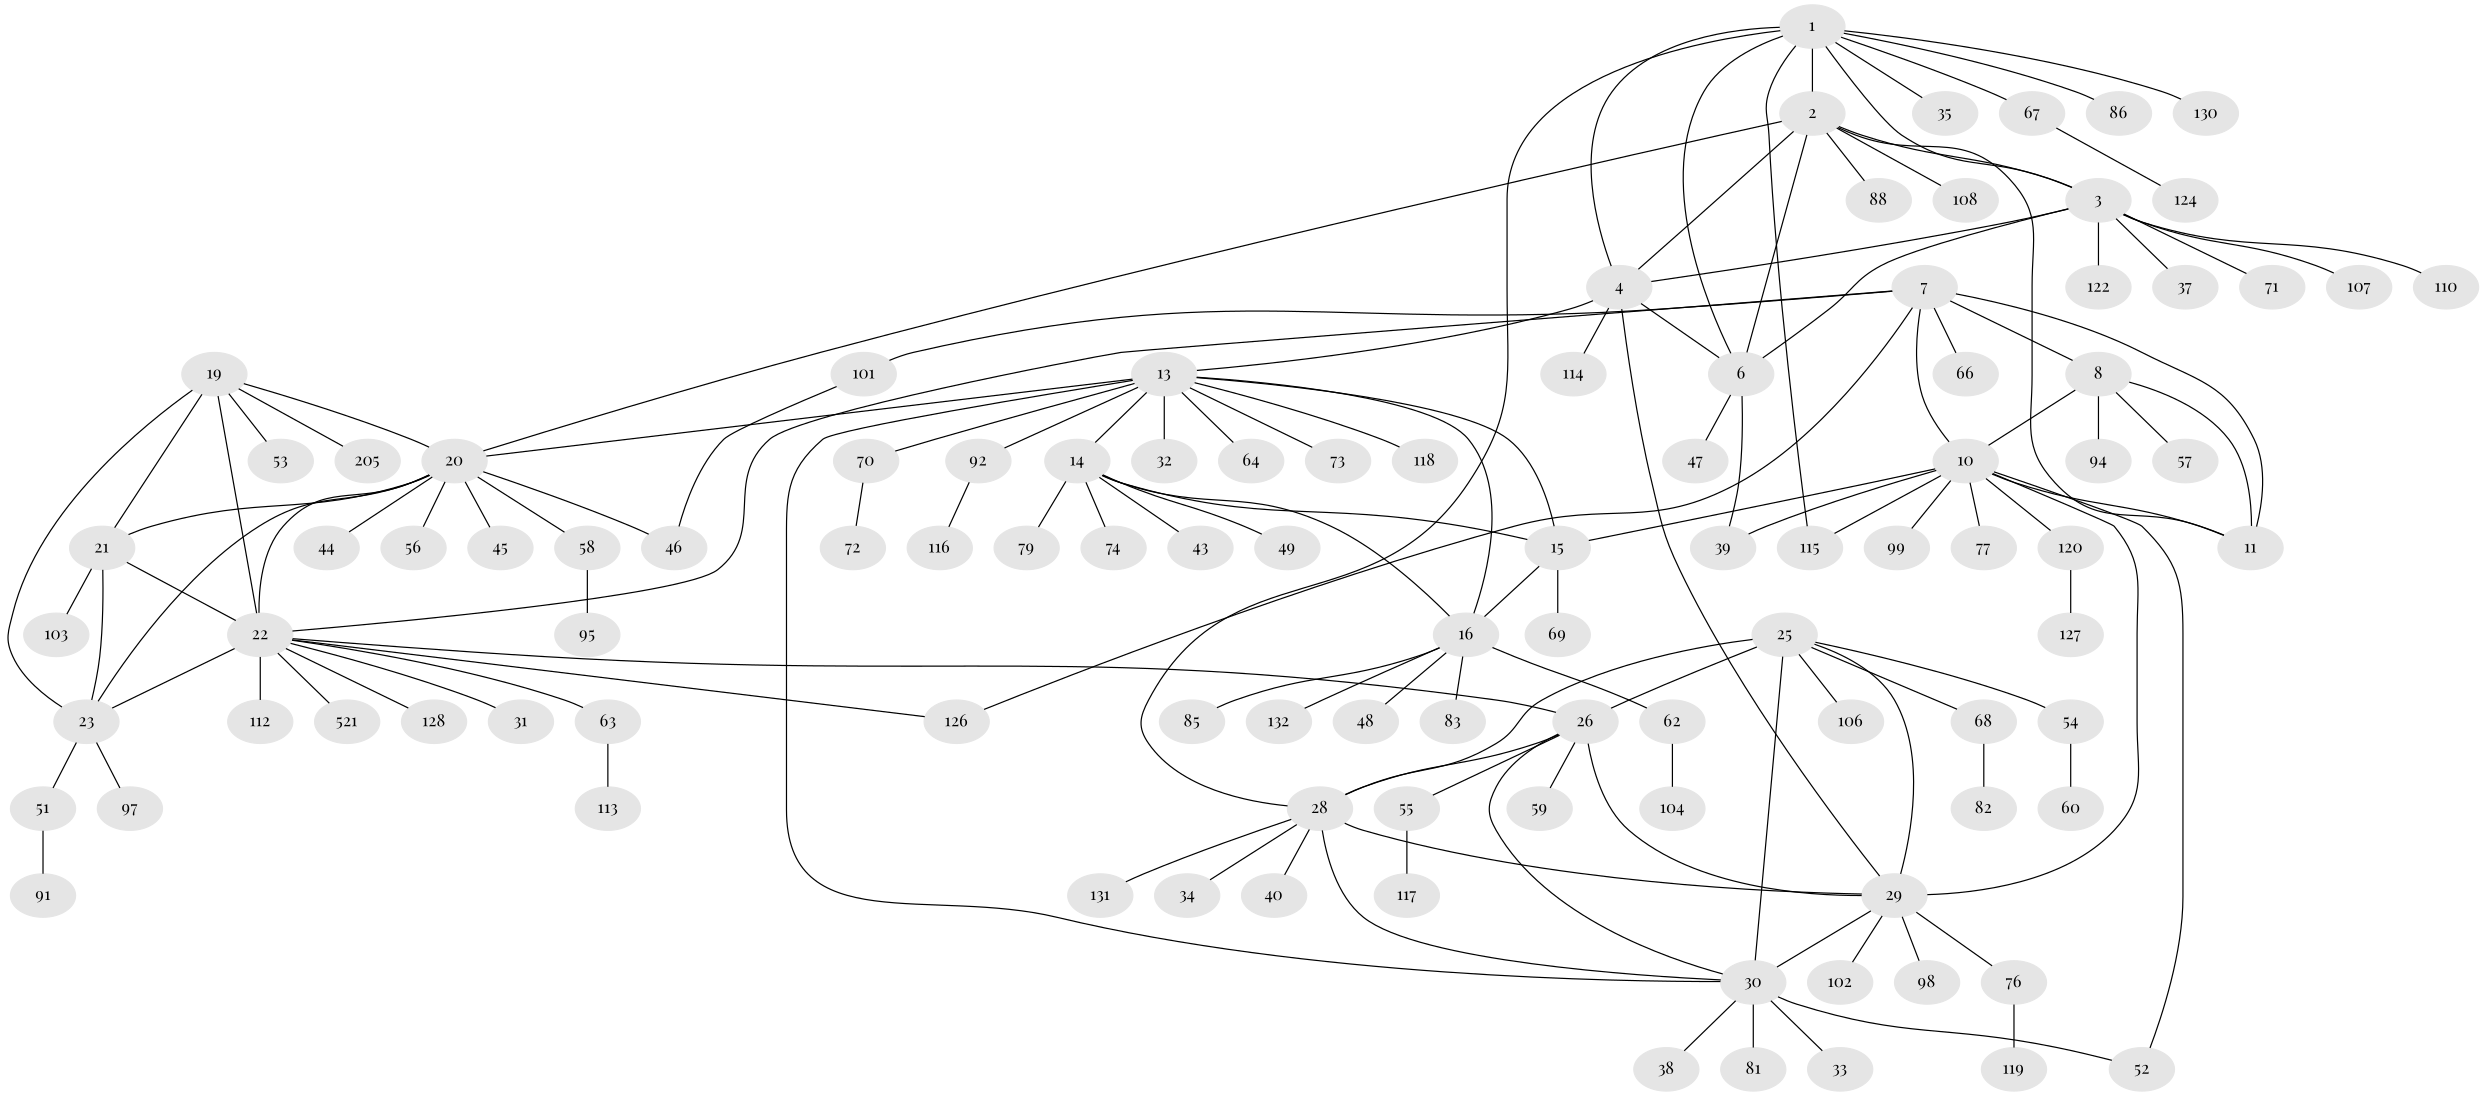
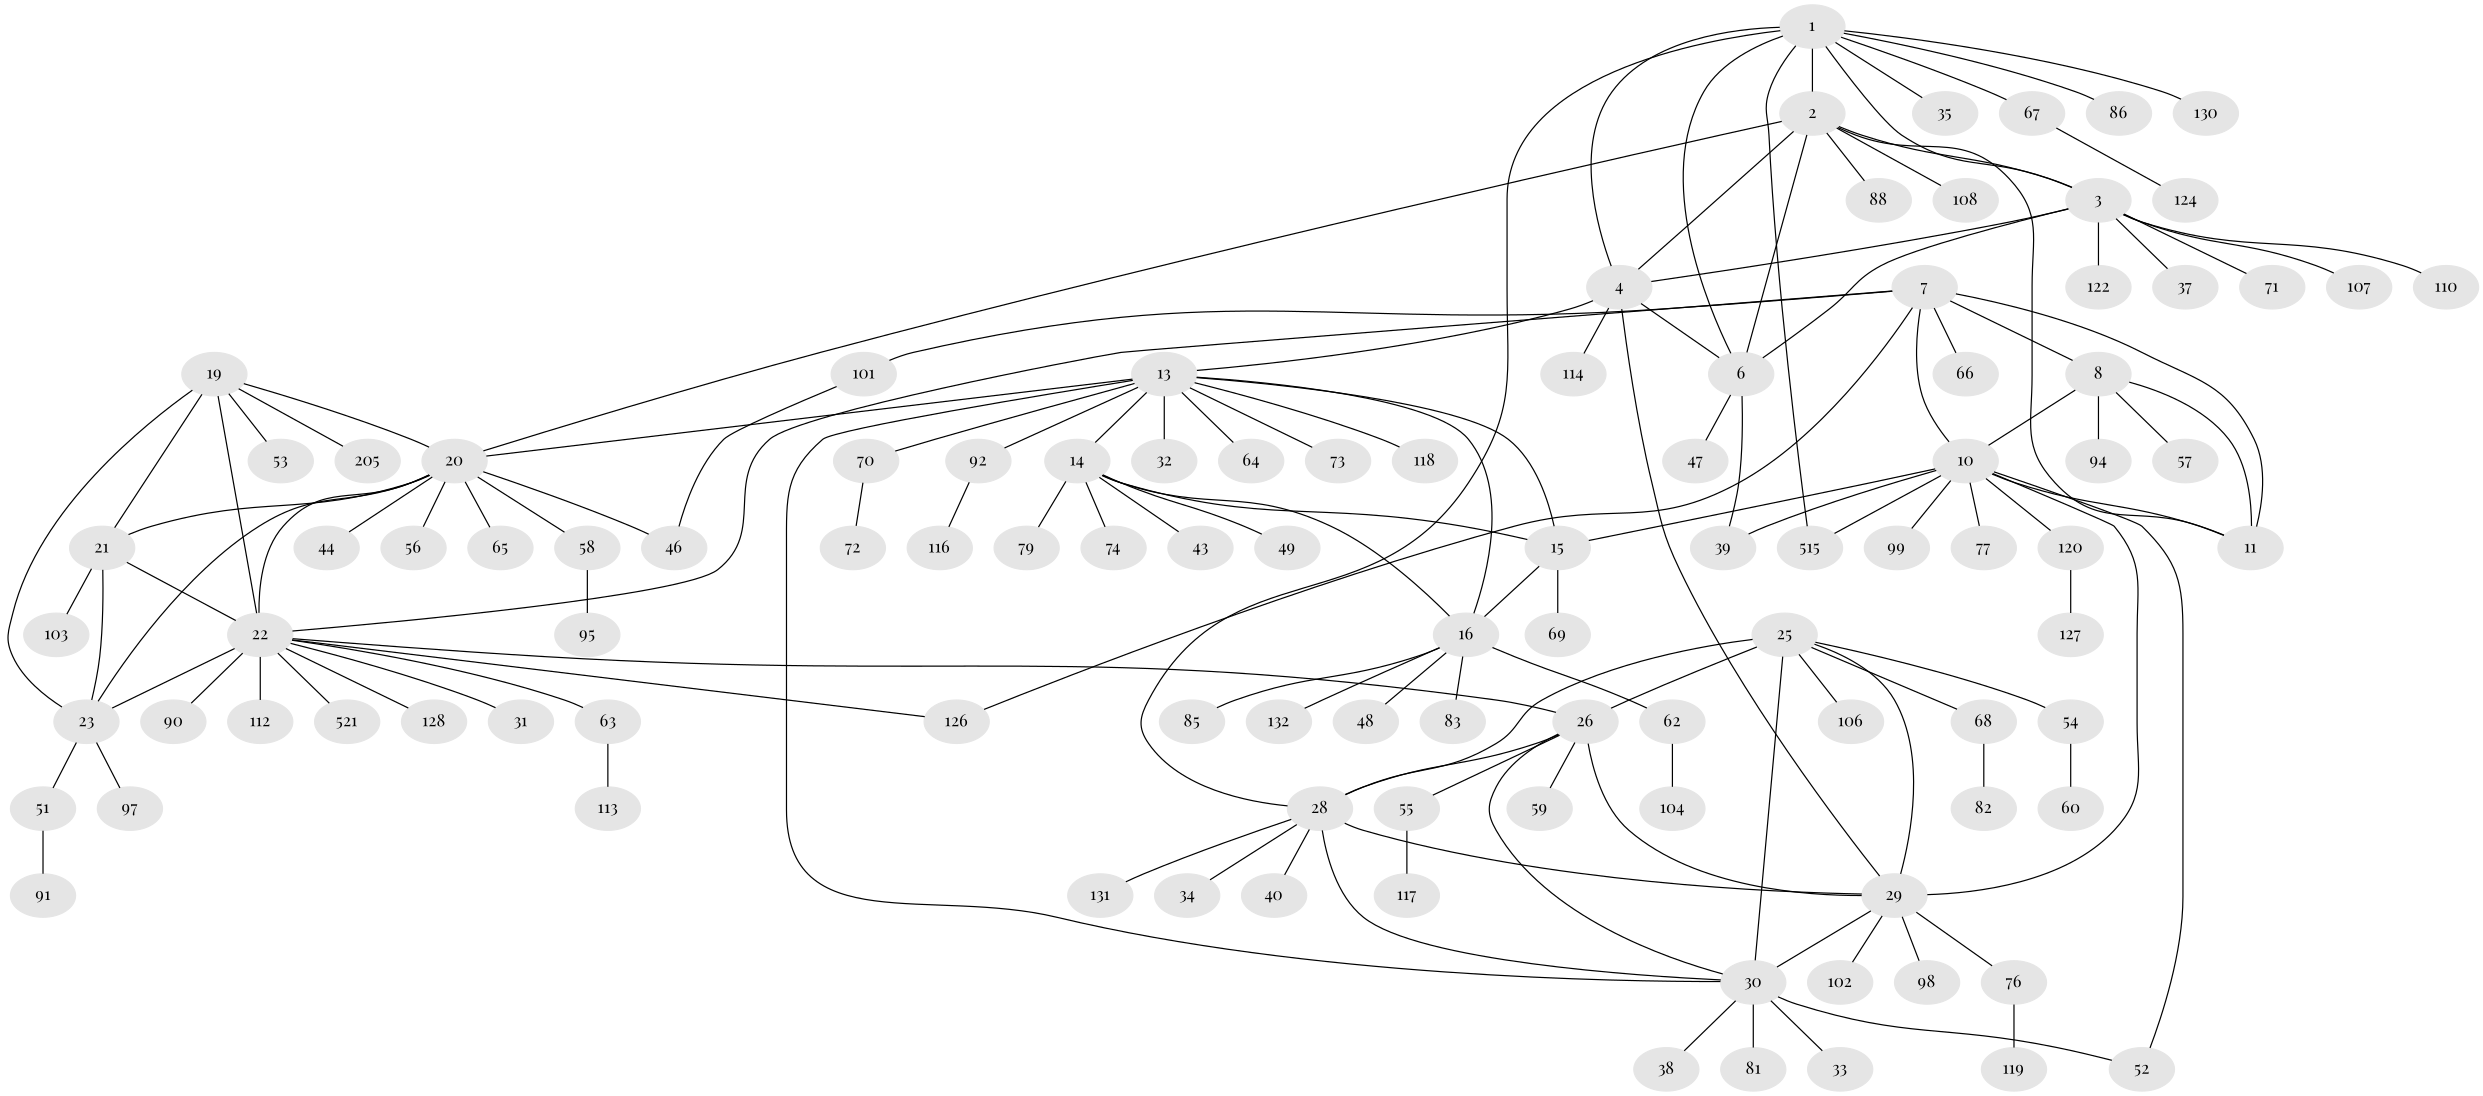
  graph {
    fontname="Playfair Display"
    node [color=gray90 fontname="Playfair Display" style=filled]
    edge [fontname="Playfair Display"]
    1 [super="+133"]
    2 [super="+5"]
    3 [super="+50"]
    4
    6 [super="+45"]
    28 [super="+125"]
    35
    67 [super="+93"]
    86
-   115
+   115 [label=515]
    130
    11
    20 [super="+84"]
    88
    108 [super="+109"]
    37
    71
    107
    110
    122
    13 [super="+18"]
    29 [super="+96"]
    114
    39
    47
    30 [super="+61"]
    34
    40
    131
    124
    46
    22 [super="+24"]
    21
    23 [super="+41"]
    44
    56
    58
-   65 [label=45]
+   65
    15 [super="+36"]
    14 [super="+17"]
    16 [super="+129"]
    32 [super="+80"]
    64
    70
    73
    92
    118
    76 [super="+111"]
    98
    102 [super="+123"]
    7 [super="+75"]
    8 [super="+9"]
    10 [super="+12"]
    66
    101
    126
    57
    94
    52
    77
    99
    120
    31 [super="+100"]
    26 [super="+78"]
    63 [super="+89"]
+   90
    112
    n68 [label=521]
    128
    69 [super="+87"]
    127
    43
    49
    74
    79
    48
    62
    83
    85
    132
    33
    38
    81
    72
    116
    104
    19 [super="+42"]
    53
    n89 [label=205]
    103
    51
    97
    95
    55
    59
    113
    91
    25 [super="+27"]
    54
    68
    106
    60
    82
    117
    119
    1 -- 2 [weight=2]
    1 -- 3
    1 -- 4
    1 -- 6
    1 -- 28
    1 -- 35
    1 -- 67
    1 -- 86
    1 -- 115
    1 -- 130
    2 -- 3 [weight=2]
    2 -- 4 [weight=2]
    2 -- 6 [weight=2]
    2 -- 11
    2 -- 20
    2 -- 88
    2 -- 108
    3 -- 4
    3 -- 6
    3 -- 37
    3 -- 71
    3 -- 107
    3 -- 110
    3 -- 122
    4 -- 6
    4 -- 13
    4 -- 29
    4 -- 114
    6 -- 39
    6 -- 47
    28 -- 29
    28 -- 30
    28 -- 34
    28 -- 40
    28 -- 131
    67 -- 124
    20 -- 46
    20 -- 22 [weight=2]
    20 -- 21
    20 -- 23
    20 -- 44
    20 -- 56
    20 -- 58
    20 -- 65
    13 -- 20
    13 -- 30
    13 -- 15 [weight=2]
    13 -- 14 [weight=4]
    13 -- 16 [weight=2]
    13 -- 32
    13 -- 64
    13 -- 70
    13 -- 73
    13 -- 92
    13 -- 118
    29 -- 30
    29 -- 76
    29 -- 98
    29 -- 102
    30 -- 52
    30 -- 33
    30 -- 38
    30 -- 81
    22 -- 23 [weight=2]
    22 -- 126
    22 -- 31
    22 -- 26
    22 -- 63
+   22 -- 90
    22 -- 112
    22 -- n68
    22 -- 128
    21 -- 22 [weight=2]
    21 -- 23
    21 -- 103
    23 -- 51
    23 -- 97
    58 -- 95
    15 -- 16
    15 -- 69
    14 -- 15 [weight=2]
    14 -- 16 [weight=2]
    14 -- 43
    14 -- 49
    14 -- 74
    14 -- 79
    16 -- 48
    16 -- 62
    16 -- 83
    16 -- 85
    16 -- 132
    70 -- 72
    92 -- 116
    76 -- 119
    7 -- 11
    7 -- 22
    7 -- 8 [weight=2]
    7 -- 10 [weight=2]
    7 -- 66
    7 -- 101
    7 -- 126
    8 -- 11 [weight=2]
    8 -- 10 [weight=4]
    8 -- 57
    8 -- 94
    10 -- 115
    10 -- 11 [weight=2]
    10 -- 29
    10 -- 39
    10 -- 15
    10 -- 52
    10 -- 77
    10 -- 99
    10 -- 120
    101 -- 46
    120 -- 127
    26 -- 28
    26 -- 29
    26 -- 30
    26 -- 55
    26 -- 59
    63 -- 113
    62 -- 104
    19 -- 20
    19 -- 22 [weight=2]
    19 -- 21
    19 -- 23
    19 -- 53
    19 -- n89
    51 -- 91
    55 -- 117
    25 -- 28 [weight=2]
    25 -- 29 [weight=2]
    25 -- 30 [weight=2]
    25 -- 26 [weight=2]
    25 -- 54
    25 -- 68
    25 -- 106
    54 -- 60
    68 -- 82
  }
